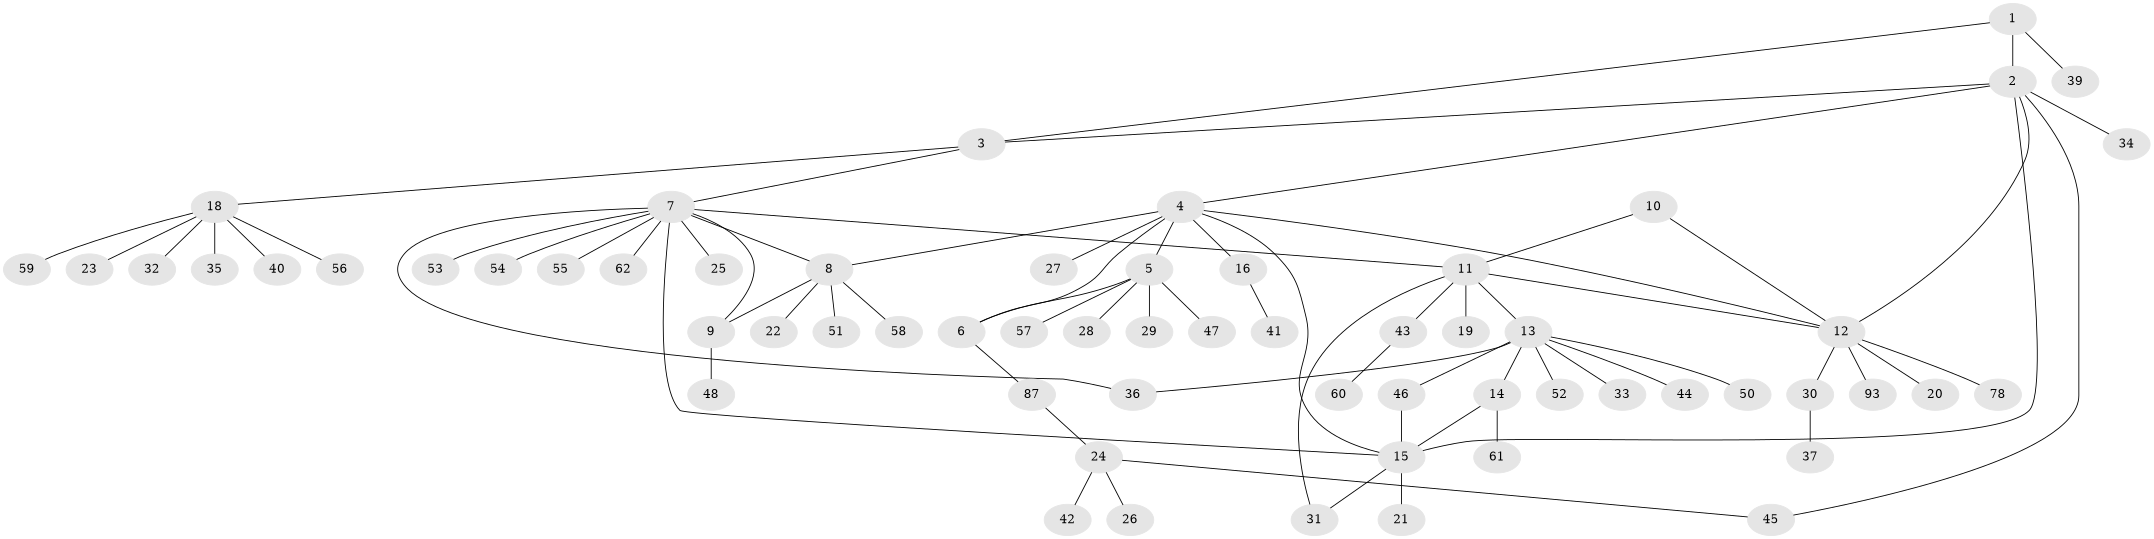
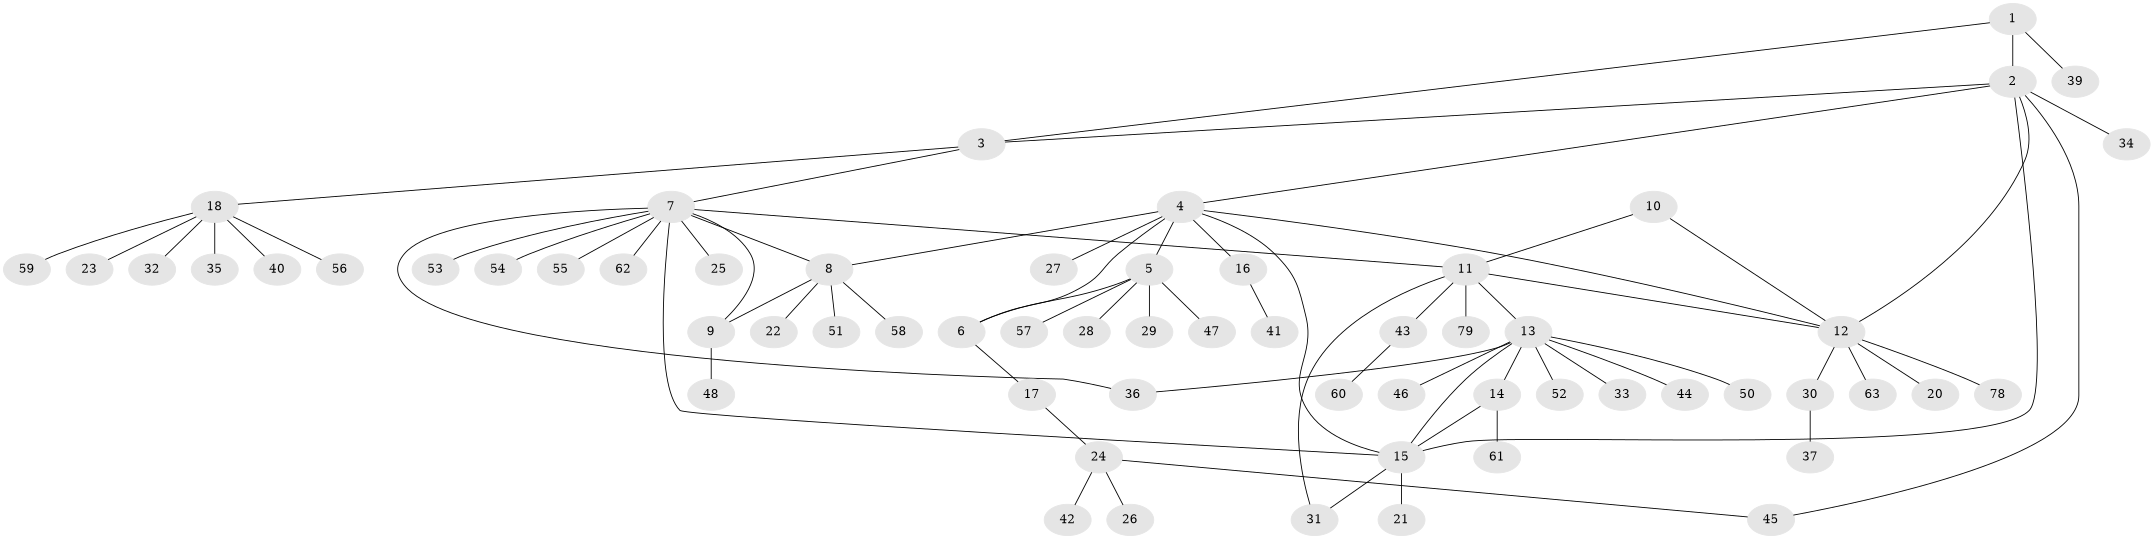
  graph {
    node [color=gray90 style=filled]
    1
    2
    3
    39
    4
    12
    15
    34
    45
    7
    18
    5
    6
    8
    16
    27
    20
    30
    n19 [label=78]
-   63 [label=93]
+   63
    31
    21
    9
    11
    25
    36
    53
    54
    55
    62
    23
    32
    35
    40
    56
    59
    28
    29
    47
    57
-   17 [label=87]
+   17
    22
    51
    58
    41
    24
    48
    13
-   19
+   19 [label=79]
    43
    10
    14
    33
    44
    46
    50
    52
    60
    37
    61
    26
    42
    1 -- 2
    1 -- 3
    1 -- 39
    2 -- 3
    2 -- 4
    2 -- 12
    2 -- 15
    2 -- 34
    2 -- 45
    3 -- 7
    3 -- 18
    4 -- 12
    4 -- 15
    4 -- 5
    4 -- 6
    4 -- 8
    4 -- 16
    4 -- 27
    12 -- 20
    12 -- 30
    12 -- n19
    12 -- 63
    15 -- 31
    15 -- 21
    7 -- 15
    7 -- 8
    7 -- 9
    7 -- 11
    7 -- 25
    7 -- 36
    7 -- 53
    7 -- 54
    7 -- 55
    7 -- 62
    18 -- 23
    18 -- 32
    18 -- 35
    18 -- 40
    18 -- 56
    18 -- 59
    5 -- 6
    5 -- 28
    5 -- 29
    5 -- 47
    5 -- 57
    6 -- 17
    8 -- 9
    8 -- 22
    8 -- 51
    8 -- 58
    16 -- 41
    30 -- 37
    9 -- 48
    11 -- 12
    11 -- 31
    11 -- 13
    11 -- 19
    11 -- 43
    17 -- 24
    24 -- 45
    24 -- 26
    24 -- 42
-   46 -- 15
+   13 -- 15
    13 -- 36
    13 -- 14
    13 -- 33
    13 -- 44
    13 -- 46
    13 -- 50
    13 -- 52
    43 -- 60
    10 -- 12
    10 -- 11
    14 -- 15
    14 -- 61
  }
